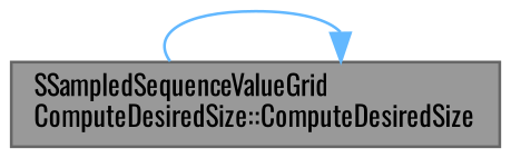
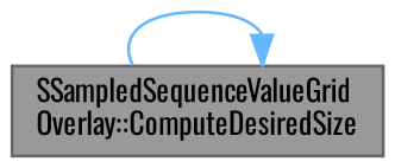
  digraph {
    rankdir=RL
    fontname=Oswald
-   n1 [color=gray40 fillcolor=grey60 fontcolor=black fontname=Oswald fontsize=10 height=0.2 label="SSampledSequenceValueGrid\lComputeDesiredSize::ComputeDesiredSize" shape=box style=filled width=0.4]
+   n1 [color=gray40 fillcolor=grey60 fontcolor=black fontname=Oswald fontsize=10 height=0.2 label="SSampledSequenceValueGrid\lOverlay::ComputeDesiredSize" shape=box style=filled width=0.4]
    n1 -> n1 [color=steelblue1 dir=back fontname=Oswald fontsize=10 labelfontname=Helvetica labelfontsize=10 style=solid]
  }
